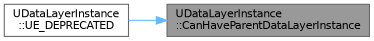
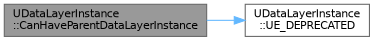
  digraph {
    rankdir=RL
    node [fontname=Helvetica fontsize=10 shape=box style=filled]
    n1 [color=gray40 fillcolor=grey60 fontcolor=black height=0.2 label="UDataLayerInstance\l::CanHaveParentDataLayerInstance" width=0.4]
    n2 [color=grey40 fillcolor=white height=0.2 label="UDataLayerInstance\l::UE_DEPRECATED" width=0.4]
-   n1 -> n2 [color=steelblue1 dir=back fontname=Helvetica fontsize=10 labelfontname=Helvetica labelfontsize=10 style=solid]
+   n2 -> n1 [color=steelblue1 dir=back fontname=Helvetica fontsize=10 labelfontname=Helvetica labelfontsize=10 style=solid]
  }
